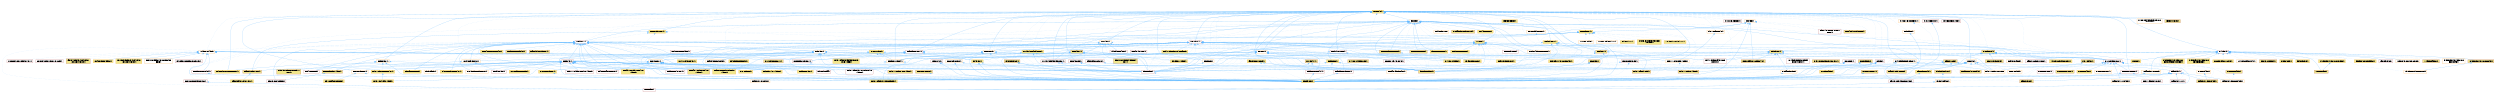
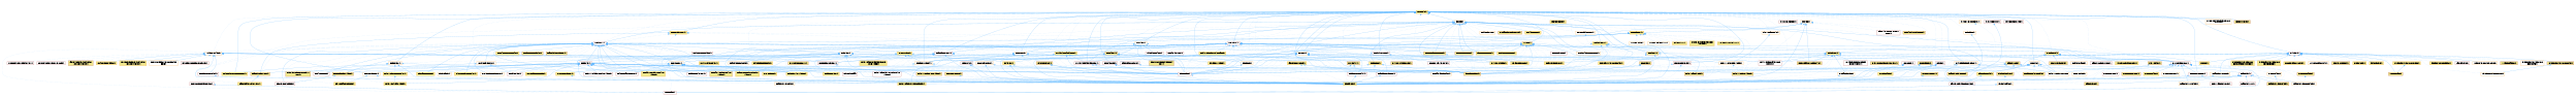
  digraph {
    node [color=darkorange fillcolor=khaki fontname=Helvetica fontsize=10 shape=box style=filled]
    edge [color=steelblue1 dir=back fontname=Helvetica fontsize=10 labelfontname=Helvetica labelfontsize=10 style=solid]
    n1 [fontcolor=black height=0.2 label="CoreStyle.h" width=0.4]
    n2 [height=0.2 label="GenericCommands.h" width=0.4]
    n3 [fillcolor=white height=0.2 label="MultiBoxBuilder.h" width=0.4]
    n4 [color=brown height=0.2 label="SlateSharedPCH.h" width=0.4]
    n5 [fillcolor=white height=0.2 label="RigVMEditorStyle.h" width=0.4]
    n6 [height=0.2 label="SBlueprintNamespaceEntry.h" width=0.4]
    n7 [fillcolor=white height=0.2 label="SBorder.h" width=0.4]
    n8 [fillcolor=white height=0.2 label="SButton.h" width=0.4]
    n9 [fillcolor=white height=0.2 label="SBreadcrumbTrail.h" width=0.4]
    n10 [color=brown fillcolor=white height=0.2 label="SEditableComboBox.h" width=0.4]
    n11 [color=brown height=0.2 label="SHyperlink.h" width=0.4]
    n12 [color=brown fillcolor=white height=0.2 label="SRichTextHyperlink.h" width=0.4]
    n13 [height=0.2 label="SWindowTitleBar.h" width=0.4]
    n14 [color=brown fillcolor=white height=0.2 label="SEditableTextBox.h" width=0.4]
    n15 [fillcolor=white height=0.2 label="SSearchBox.h" width=0.4]
    n16 [color=brown fillcolor=white height=0.2 label="SSuggestionTextBox.h" width=0.4]
    n17 [fillcolor=white height=0.2 label="SErrorText.h" width=0.4]
    n18 [height=0.2 label="SHeaderRow.h" width=0.4]
    n19 [color=brown fillcolor=white height=0.2 label="STableRow.h" width=0.4]
    n20 [height=0.2 label="SNameComboBox.h" width=0.4]
    n21 [fillcolor=white height=0.2 label="STextComboBox.h" width=0.4]
    n22 [color=brown fillcolor=white height=0.2 label="SMultiLineEditableTextBox.h" width=0.4]
    n23 [color=brown fillcolor=white height=0.2 label="SNumericEntryBox.h" width=0.4]
    n24 [color=brown fillcolor=white height=0.2 label="SRotatorInputBox.h" width=0.4]
    n25 [color=brown height=0.2 label="SVectorInputBox.h" width=0.4]
    n26 [fillcolor=white height=0.2 label="SScrollBar.h" width=0.4]
    n27 [height=0.2 label="SMultiLineEditableText.h" width=0.4]
    n28 [color=brown height=0.2 label="SScrollBox.h" width=0.4]
    n29 [height=0.2 label="SSeparator.h" width=0.4]
    n30 [color=brown height=0.2 label="SCheckBox.h" width=0.4]
    n31 [height=0.2 label="SEditableLabel.h" width=0.4]
    n32 [height=0.2 label="SEditableText.h" width=0.4]
    n33 [color=brown height=0.2 label="SSpinBox.h" width=0.4]
    n34 [color=brown fillcolor=white height=0.2 label="SExpandableArea.h" width=0.4]
    n35 [height=0.2 label="SExpanderArrow.h" width=0.4]
    n36 [color=brown height=0.2 label="SImage.h" width=0.4]
    n37 [color=brown fillcolor=white height=0.2 label="SSpinningImage.h" width=0.4]
    n38 [fillcolor=white height=0.2 label="SInlineEditableTextBlock.h" width=0.4]
    n39 [color=brown fillcolor=white height=0.2 label="SInputKeySelector.h" width=0.4]
    n40 [color=brown height=0.2 label="SNodePanel.h" width=0.4]
    n41 [color=brown height=0.2 label="SProgressBar.h" width=0.4]
    n42 [color=brown height=0.2 label="SRichTextBlock.h" width=0.4]
    n43 [color=brown fillcolor=white height=0.2 label="SScrollBorder.h" width=0.4]
    n44 [color=brown fillcolor=white height=0.2 label="SSlider.h" width=0.4]
    n45 [fillcolor=white height=0.2 label="SSplitter.h" width=0.4]
    n46 [color=brown fillcolor=white height=0.2 label="STextBlock.h" width=0.4]
    n47 [fillcolor=white height=0.2 label="SThrobber.h" width=0.4]
    n48 [color=brown fillcolor=white height=0.2 label="STimecodeProvider.h" width=0.4]
    n49 [fillcolor=white height=0.2 label="SToolTip.h" width=0.4]
    n50 [fillcolor=white height=0.2 label="SVirtualKeyboardEntry.h" width=0.4]
    n51 [color=brown fillcolor=white height=0.2 label="SVolumeControl.h" width=0.4]
    n52 [color=brown fillcolor=white height=0.2 label="SWindow.h" width=0.4]
    n53 [fillcolor=white height=0.2 label="SlateCore.h" width=0.4]
    n54 [fillcolor=white height=0.2 label="SyntaxHighlighterTextLayout\lMarshaller.h" width=0.4]
    n55 [color=brown height=0.2 label="TabCommands.h" width=0.4]
    n56 [fillcolor=white height=0.2 label="DataflowGraphEditor.h" width=0.4]
    n57 [height=0.2 label="SlateExtras.h" width=0.4]
    n58 [color=brown fillcolor=white height=0.2 label="ConstraintChannelCurveModel.h" width=0.4]
    n59 [color=brown height=0.2 label="GPUSkinCacheVisualization\lMenuCommands.h" width=0.4]
    n60 [color=brown fillcolor=white height=0.2 label="GraphEditorActions.h" width=0.4]
    n61 [height=0.2 label="KeyframeTrackEditor.h" width=0.4]
    n62 [height=0.2 label="RayTracingDebugVisualization\lMenuCommands.h" width=0.4]
    n63 [fillcolor=white height=0.2 label="SCommonEditorViewportToolbar\lBase.h" width=0.4]
    n64 [color=brown fillcolor=white height=0.2 label="SFixedSampledSequenceRuler.h" width=0.4]
    n65 [fillcolor=white height=0.2 label="SGridLineSpacingList.h" width=0.4]
    n66 [color=brown fillcolor=white height=0.2 label="SInteractiveCurveEditorView.h" width=0.4]
    n67 [color=brown height=0.2 label="SNumericDropDown.h" width=0.4]
    n68 [color=brown fillcolor=white height=0.2 label="SToolBarButtonBlock.h" width=0.4]
    n69 [color=brown fillcolor=white height=0.2 label="SlateBasics.h" width=0.4]
    n70 [fillcolor=white height=0.2 label="SRigVMVariantTagWidget.h" width=0.4]
    n71 [color=brown height=0.2 label="SRigVMVariantWidget.h" width=0.4]
    n72 [color=brown height=0.2 label="BoneDragDropOp.h" width=0.4]
    n73 [fillcolor=white height=0.2 label="BrushBuilderDragDropOp.h" width=0.4]
    n74 [height=0.2 label="ClassDragDropOp.h" width=0.4]
    n75 [color=brown height=0.2 label="DecoratedDragDropOp.h" width=0.4]
    n76 [height=0.2 label="LevelDragDropOp.h" width=0.4]
    n77 [height=0.2 label="Dialogs.h" width=0.4]
    n78 [height=0.2 label="SBuildProgress.h" width=0.4]
    n79 [height=0.2 label="SSkeletonWidget.h" width=0.4]
    n80 [color=brown height=0.2 label="SDockTab.h" width=0.4]
    n81 [color=brown fillcolor=white height=0.2 label="SGraphPin.h" width=0.4]
    n82 [fillcolor=white height=0.2 label="SExpandableButton.h" width=0.4]
    n83 [height=0.2 label="SGraphEditorActionMenu.h" width=0.4]
    n84 [color=brown fillcolor=white height=0.2 label="SPrivateAssetsDialog.h" width=0.4]
    n85 [fillcolor=white height=0.2 label="SLinkedBox.cpp" width=0.4]
    n86 [color=brown height=0.2 label="SNotificationBackground.h" width=0.4]
    n87 [height=0.2 label="SSegmentedControl.h" width=0.4]
    n88 [height=0.2 label="SocketDragDropOp.h" width=0.4]
    n89 [color=brown fillcolor=white height=0.2 label="PropertyInfoViewStyle.h" width=0.4]
    n90 [height=0.2 label="SKeySelector.h" width=0.4]
    n91 [height=0.2 label="SRigVMGraphPinUserDataPath.h" width=0.4]
    n92 [color=brown fillcolor=white height=0.2 label="SRigVMVariableMappingWidget.h" width=0.4]
    n93 [color=brown height=0.2 label="SWindowTitleBarArea.h" width=0.4]
    n94 [height=0.2 label="STableTreeView.h" width=0.4]
    n95 [height=0.2 label="SRigVMGraphPinEditableName\lValueWidget.h" width=0.4]
    n96 [color=brown fillcolor=white height=0.2 label="SRigVMGraphPinNameListValue\lWidget.h" width=0.4]
    n97 [color=brown height=0.2 label="SListViewSelectorDropdown\lMenu.h" width=0.4]
    n98 [height=0.2 label="SRigVMBulkEditWidget.h" width=0.4]
    n99 [height=0.2 label="SRigVMChangesTreeView.h" width=0.4]
    n100 [color=brown fillcolor=white height=0.2 label="SErrorHint.h" width=0.4]
    n101 [color=brown height=0.2 label="SGraphNode.h" width=0.4]
    n102 [fillcolor=white height=0.2 label="SPopUpErrorText.h" width=0.4]
    n103 [color=brown height=0.2 label="STextEntryPopup.h" width=0.4]
    n104 [height=0.2 label="IDisplayClusterConfigurator\lViewTree.h" width=0.4]
    n105 [height=0.2 label="INavigationToolColumn.h" width=0.4]
    n106 [fillcolor=white height=0.2 label="IPropertyTable.h" width=0.4]
    n107 [fillcolor=white height=0.2 label="IPropertyTableColumn.h" width=0.4]
    n108 [color=brown fillcolor=white height=0.2 label="STableTreeViewRow.h" width=0.4]
    n109 [height=0.2 label="TableColumn.h" width=0.4]
    n110 [color=brown height=0.2 label="BoneSelectionWidget.h" width=0.4]
    n111 [color=brown fillcolor=white height=0.2 label="SBoneMappingBase.h" width=0.4]
    n112 [height=0.2 label="CurveEditorTreeTraits.h" width=0.4]
    n113 [height=0.2 label="DataflowTransformOutliner\lWidget.h" width=0.4]
    n114 [color=brown height=0.2 label="DataflowVerticesOutliner\lWidget.h" width=0.4]
    n115 [height=0.2 label="DlgReferenceTree.h" width=0.4]
    n116 [color=brown height=0.2 label="FindInBlueprints.h" width=0.4]
    n117 [color=brown fillcolor=white height=0.2 label="SSCSEditor.h" width=0.4]
    n118 [fillcolor=white height=0.2 label="FindInGraph.h" width=0.4]
    n119 [height=0.2 label="IDetailDragDropHandler.h" width=0.4]
    n120 [fillcolor=white height=0.2 label="IOutlinerExtension.h" width=0.4]
    n121 [color=brown fillcolor=white height=0.2 label="OutlinerSpacer.h" width=0.4]
    n122 [color=brown fillcolor=white height=0.2 label="SOutlinerView.h" width=0.4]
    n123 [height=0.2 label="ReferenceSectionSelection\lWidget.h" width=0.4]
    n124 [height=0.2 label="SAnimAttributeView.h" width=0.4]
    n125 [color=brown fillcolor=white height=0.2 label="SBlueprintDiff.h" width=0.4]
    n126 [fillcolor=white height=0.2 label="SComboBox.h" width=0.4]
    n127 [color=brown fillcolor=white height=0.2 label="SFilterConfiguratorRow.h" width=0.4]
    n128 [height=0.2 label="SFixupSelfContextDlg.h" width=0.4]
    n129 [height=0.2 label="SelectionViewWidget.h" width=0.4]
    n130 [color=brown fillcolor=white height=0.2 label="SComponentClassCombo.h" width=0.4]
    n131 [color=brown height=0.2 label="SDeleteAssetsDialog.h" width=0.4]
    n132 [height=0.2 label="SFilterableObjectList.h" width=0.4]
    n133 [color=brown height=0.2 label="SGraphActionMenu.h" width=0.4]
    n134 [color=brown height=0.2 label="SGraphPinComboBox.h" width=0.4]
    n135 [height=0.2 label="SKismetDebugTreeView.h" width=0.4]
    n136 [fillcolor=white height=0.2 label="SListView.h" width=0.4]
    n137 [color=brown fillcolor=white height=0.2 label="STreeView.h" width=0.4]
    n138 [fillcolor=white height=0.2 label="SNavigationToolTreeRow.h" width=0.4]
    n139 [color=brown fillcolor=white height=0.2 label="SSkinWeightProfileImport\lOptions.h" width=0.4]
    n140 [fillcolor=white height=0.2 label="SGraphPinNameList.h" width=0.4]
    n141 [color=brown fillcolor=white height=0.2 label="SGraphPinNum.h" width=0.4]
    n142 [fillcolor=white height=0.2 label="SGraphPinNumSlider.h" width=0.4]
    n143 [fillcolor=white height=0.2 label="SGraphPinVector2DSlider.h" width=0.4]
    n144 [color=brown height=0.2 label="SGraphPinVectorSlider.h" width=0.4]
    n145 [color=brown height=0.2 label="SVector2DSlider.h" width=0.4]
    n146 [color=brown height=0.2 label="SVector2DTextBox.h" width=0.4]
    n147 [height=0.2 label="SVector4Slider.h" width=0.4]
    n148 [fillcolor=white height=0.2 label="SVector4TextBox.h" width=0.4]
    n149 [fillcolor=white height=0.2 label="SVectorSlider.h" width=0.4]
    n150 [color=brown fillcolor=white height=0.2 label="SVectorTextBox.h" width=0.4]
    n151 [color=brown fillcolor=white height=0.2 label="SRigVMGraphPinQuat.h" width=0.4]
    n152 [color=brown fillcolor=white height=0.2 label="DetailsViewArgs.h" width=0.4]
    n153 [color=brown fillcolor=white height=0.2 label="LinkableScrollBar.h" width=0.4]
    n154 [color=brown height=0.2 label="SCommonHierarchicalScroll\lBox.h" width=0.4]
    n155 [color=brown height=0.2 label="FractureEditorModeToolkit.h" width=0.4]
    n156 [color=brown fillcolor=white height=0.2 label="MovieSceneSectionDetails\lCustomization.h" width=0.4]
    n157 [fillcolor=white height=0.2 label="SNotificationList.h" width=0.4]
    n158 [fillcolor=white height=0.2 label="SRigVMActionMenu.cpp" width=0.4]
    n159 [color=brown height=0.2 label="SViewportToolBarComboMenu.h" width=0.4]
    n160 [height=0.2 label="STransformViewportToolbar.h" width=0.4]
    n161 [color=brown height=0.2 label="SRigVMGraphNode.h" width=0.4]
    n162 [color=brown fillcolor=white height=0.2 label="SLayeredImage.h" width=0.4]
    n163 [color=brown height=0.2 label="SRigVMNodeLayoutWidget.h" width=0.4]
    n164 [color=brown height=0.2 label="SGraphNodeK2Base.h" width=0.4]
    n165 [color=brown height=0.2 label="SGraphPanel.h" width=0.4]
    n166 [height=0.2 label="KismetNodeInfoContext.h" width=0.4]
    n167 [color=brown height=0.2 label="RigVMEditor.h" width=0.4]
    n168 [color=brown height=0.2 label="SCommentBubble.h" width=0.4]
    n169 [fillcolor=white height=0.2 label="SDesignSurface.h" width=0.4]
    n170 [color=brown fillcolor=white height=0.2 label="SGraphNodeComment.h" width=0.4]
    n171 [height=0.2 label="SAnalogSlider.h" width=0.4]
    n172 [color=brown height=0.2 label="DetailColumnSizeData.h" width=0.4]
    n173 [color=brown fillcolor=white height=0.2 label="EditorViewportLayoutFour\lPanes.h" width=0.4]
    n174 [height=0.2 label="STileView.h" width=0.4]
    n175 [color=brown fillcolor=white height=0.2 label="GameModeInfoCustomizer.h" width=0.4]
    n176 [height=0.2 label="PerlinNoiseChannelInterface.h" width=0.4]
    n177 [height=0.2 label="SMenuAnchor.h" width=0.4]
    n178 [height=0.2 label="EditorClassUtils.h" width=0.4]
    n179 [fillcolor=white height=0.2 label="SLazyToolTip.h" width=0.4]
    n180 [color=brown height=0.2 label="STableTreeViewTooltip.h" width=0.4]
    n181 [fillcolor=white height=0.2 label="BlueprintEditor.h" width=0.4]
    n182 [fillcolor=white height=0.2 label="AnimationEditorUtils.h" width=0.4]
    n183 [color=brown height=0.2 label="DlgPickAssetPath.h" width=0.4]
    n184 [height=0.2 label="DlgPickPath.h" width=0.4]
    n185 [height=0.2 label="EditorEngine.h" width=0.4]
    n186 [height=0.2 label="FeedbackContextEditor.h" width=0.4]
    n187 [color=brown fillcolor=white height=0.2 label="GameEngine.h" width=0.4]
    n188 [fillcolor=white height=0.2 label="IPIEPreviewDeviceModule.h" width=0.4]
    n189 [height=0.2 label="IPixelStreaming2InputHandler.h" width=0.4]
    n190 [color=brown height=0.2 label="InputHandler.h" width=0.4]
    n191 [color=brown height=0.2 label="IPixelStreamingInputHandler.h" width=0.4]
    n192 [fillcolor=white height=0.2 label="IPixelStreamingStreamer.h" width=0.4]
    n193 [color=brown height=0.2 label="IWidgetReflector.h" width=0.4]
    n194 [color=brown fillcolor=white height=0.2 label="MenuStack.h" width=0.4]
    n195 [fillcolor=white height=0.2 label="NotificationManager.h" width=0.4]
    n196 [fillcolor=white height=0.2 label="PixelStreamingVideoInput\lBackBuffer.h" width=0.4]
    n197 [height=0.2 label="PixelStreamingVideoInput\lBackBufferComposited.h" width=0.4]
    n198 [height=0.2 label="PixelStreamingVideoInput\lRenderTarget.h" width=0.4]
    n199 [height=0.2 label="PropertyEditorModule.h" width=0.4]
    n1 -> n2 [style=dotted]
    n1 -> n3 [style=dotted]
    n1 -> n4 [style=dotted]
    n1 -> n5 [style=dotted]
    n1 -> n6
    n1 -> n7
    n1 -> n8
    n1 -> n9
    n1 -> n10 [style=dotted]
    n1 -> n11 [style=dotted]
    n1 -> n12
    n1 -> n13 [style=dotted]
    n1 -> n14
    n1 -> n15
    n1 -> n16 [style=dotted]
    n1 -> n17
    n1 -> n18 [style=dotted]
    n1 -> n19 [style=dotted]
    n1 -> n20 [style=dotted]
    n1 -> n21
    n1 -> n22
    n1 -> n23 [style=dotted]
    n1 -> n24
    n1 -> n25 [style=dotted]
    n1 -> n26
    n1 -> n27 [style=dotted]
    n1 -> n28 [style=dotted]
    n1 -> n29
    n1 -> n30 [style=dotted]
    n1 -> n31 [style=dotted]
    n1 -> n32
    n1 -> n33
    n1 -> n34
    n1 -> n35
    n1 -> n36
    n1 -> n37
    n1 -> n38
    n1 -> n39 [style=dotted]
    n1 -> n40 [style=dotted]
    n1 -> n41 [style=dotted]
    n1 -> n42 [style=dotted]
    n1 -> n43
    n1 -> n44 [style=dotted]
    n1 -> n45 [style=dotted]
    n1 -> n46
    n1 -> n47 [style=dotted]
    n1 -> n48
    n1 -> n49
    n1 -> n50 [style=dotted]
    n1 -> n51 [style=dotted]
    n1 -> n52
    n1 -> n53
    n1 -> n54
    n1 -> n55
    n2 -> n56
    n2 -> n57 [style=dotted]
    n3 -> n4
    n3 -> n57
    n3 -> n58 [style=dotted]
    n3 -> n59 [style=dotted]
    n3 -> n60
    n3 -> n61
    n3 -> n62
    n3 -> n63
    n3 -> n64 [style=dotted]
    n3 -> n65 [style=dotted]
    n3 -> n66 [style=dotted]
    n3 -> n67
    n3 -> n68
    n3 -> n69
    n5 -> n70
    n7 -> n4
    n7 -> n8 [style=dotted]
    n7 -> n13
    n7 -> n14
    n7 -> n17
    n7 -> n18 [style=dotted]
    n7 -> n19
    n7 -> n22
    n7 -> n23
    n7 -> n26 [style=dotted]
    n7 -> n29
    n7 -> n57
    n7 -> n69 [style=dotted]
    n7 -> n71 [style=dotted]
    n7 -> n72
    n7 -> n73
    n7 -> n74
    n7 -> n75
    n7 -> n76 [style=dotted]
    n7 -> n77
    n7 -> n78
    n7 -> n79
    n7 -> n80
    n7 -> n81 [style=dotted]
    n7 -> n82 [style=dotted]
    n7 -> n83 [style=dotted]
    n7 -> n84 [style=dotted]
    n7 -> n85 [style=dotted]
    n7 -> n86 [style=dotted]
    n7 -> n87 [style=dotted]
    n7 -> n88 [style=dotted]
    n8 -> n4 [style=dotted]
    n8 -> n9
    n8 -> n10
    n8 -> n11 [style=dotted]
    n8 -> n13
    n8 -> n57 [style=dotted]
    n8 -> n69
    n8 -> n70
    n8 -> n79 [style=dotted]
    n8 -> n89
    n8 -> n90
    n8 -> n91
    n8 -> n92 [style=dotted]
    n8 -> n93 [style=dotted]
    n9 -> n57 [style=dotted]
    n9 -> n94 [style=dotted]
    n10 -> n57
    n11 -> n12 [style=dotted]
    n11 -> n57 [style=dotted]
    n12 -> n57
    n14 -> n4 [style=dotted]
    n14 -> n10 [style=dotted]
    n14 -> n15 [style=dotted]
    n14 -> n16
-   n14 -> n174
+   n14 -> n57
    n14 -> n65
    n14 -> n67
    n14 -> n69 [style=dotted]
    n14 -> n95 [style=dotted]
    n14 -> n96 [style=dotted]
    n15 -> n57
    n15 -> n92
    n15 -> n97
    n15 -> n98 [style=dotted]
    n15 -> n99 [style=dotted]
    n16 -> n57 [style=dotted]
    n17 -> n4 [style=dotted]
    n17 -> n16
    n17 -> n57 [style=dotted]
    n17 -> n69 [style=dotted]
    n17 -> n100
    n17 -> n101
    n17 -> n102
    n17 -> n103 [style=dotted]
    n18 -> n4 [style=dotted]
    n18 -> n19
    n18 -> n57 [style=dotted]
    n18 -> n69
    n18 -> n94
    n18 -> n104 [style=dotted]
    n18 -> n105 [style=dotted]
    n18 -> n106 [style=dotted]
    n18 -> n107 [style=dotted]
    n18 -> n108 [style=dotted]
    n18 -> n109 [style=dotted]
    n19 -> n4 [style=dotted]
    n19 -> n16
    n19 -> n57
    n19 -> n69 [style=dotted]
    n19 -> n79
    n19 -> n84 [style=dotted]
    n19 -> n89 [style=dotted]
    n19 -> n90
    n19 -> n97 [style=dotted]
    n19 -> n108
    n19 -> n110
    n19 -> n111
    n19 -> n112 [style=dotted]
    n19 -> n113 [style=dotted]
    n19 -> n114
    n19 -> n115
    n19 -> n116 [style=dotted]
    n19 -> n117 [style=dotted]
    n19 -> n118 [style=dotted]
    n19 -> n119
    n19 -> n120
    n19 -> n121
    n19 -> n122 [style=dotted]
    n19 -> n123 [style=dotted]
    n19 -> n124 [style=dotted]
    n19 -> n125 [style=dotted]
    n19 -> n126
    n19 -> n127
    n19 -> n128 [style=dotted]
    n19 -> n129
    n19 -> n130 [style=dotted]
    n19 -> n131 [style=dotted]
    n19 -> n132 [style=dotted]
    n19 -> n133 [style=dotted]
    n19 -> n134 [style=dotted]
    n19 -> n135
    n19 -> n136
    n19 -> n137
    n19 -> n138
    n19 -> n139
    n20 -> n140 [style=dotted]
    n21 -> n57 [style=dotted]
    n21 -> n128
    n22 -> n57
    n22 -> n69
    n23 -> n24
    n23 -> n25 [style=dotted]
    n23 -> n57 [style=dotted]
    n23 -> n141 [style=dotted]
    n23 -> n142
    n23 -> n143 [style=dotted]
    n23 -> n144 [style=dotted]
    n23 -> n145 [style=dotted]
    n23 -> n146 [style=dotted]
    n23 -> n147
    n23 -> n148 [style=dotted]
    n23 -> n149 [style=dotted]
    n23 -> n150 [style=dotted]
    n24 -> n57
    n24 -> n151 [style=dotted]
    n25 -> n57 [style=dotted]
    n26 -> n4 [style=dotted]
    n26 -> n22
    n26 -> n27 [style=dotted]
    n26 -> n28 [style=dotted]
    n26 -> n57 [style=dotted]
    n26 -> n69
    n26 -> n136
    n26 -> n152 [style=dotted]
    n26 -> n153
    n27 -> n22
    n27 -> n57
    n27 -> n69
    n28 -> n4
    n28 -> n9
    n28 -> n57
    n28 -> n69
    n28 -> n154 [style=dotted]
    n29 -> n4
    n29 -> n57 [style=dotted]
    n29 -> n69 [style=dotted]
    n30 -> n4 [style=dotted]
    n30 -> n23 [style=dotted]
    n30 -> n56
    n30 -> n57 [style=dotted]
    n30 -> n69 [style=dotted]
    n30 -> n87
    n30 -> n139
    n30 -> n155
    n30 -> n156
    n30 -> n157
    n30 -> n158
    n30 -> n159 [style=dotted]
    n32 -> n4
    n32 -> n14 [style=dotted]
    n32 -> n23
    n32 -> n33 [style=dotted]
    n32 -> n57 [style=dotted]
    n32 -> n69 [style=dotted]
    n33 -> n23
    n33 -> n57 [style=dotted]
    n33 -> n69 [style=dotted]
    n33 -> n160 [style=dotted]
    n34 -> n4 [style=dotted]
    n34 -> n57 [style=dotted]
    n35 -> n4 [style=dotted]
    n35 -> n19 [style=dotted]
    n35 -> n57 [style=dotted]
    n35 -> n69 [style=dotted]
    n35 -> n133
    n36 -> n4 [style=dotted]
    n36 -> n9
    n36 -> n10
    n36 -> n13 [style=dotted]
    n36 -> n33 [style=dotted]
    n36 -> n37 [style=dotted]
    n36 -> n57
    n36 -> n69
    n36 -> n72
    n36 -> n73 [style=dotted]
    n36 -> n74 [style=dotted]
    n36 -> n75 [style=dotted]
    n36 -> n87 [style=dotted]
    n36 -> n88
    n36 -> n89 [style=dotted]
    n36 -> n136 [style=dotted]
    n36 -> n161
    n36 -> n162 [style=dotted]
    n37 -> n57 [style=dotted]
    n37 -> n69 [style=dotted]
    n38 -> n57 [style=dotted]
    n38 -> n158
    n38 -> n163 [style=dotted]
    n40 -> n101 [style=dotted]
    n40 -> n164
    n40 -> n165 [style=dotted]
    n40 -> n166
    n40 -> n167 [style=dotted]
    n40 -> n168
    n40 -> n169 [style=dotted]
    n40 -> n170 [style=dotted]
    n41 -> n57
    n41 -> n69 [style=dotted]
    n41 -> n158 [style=dotted]
    n42 -> n57
    n42 -> n69
    n43 -> n57
    n43 -> n69 [style=dotted]
    n44 -> n57
    n44 -> n69
    n44 -> n171
    n45 -> n4 [style=dotted]
    n45 -> n18
    n45 -> n57
    n45 -> n69
    n45 -> n155
    n45 -> n172 [style=dotted]
    n45 -> n173 [style=dotted]
    n46 -> n4 [style=dotted]
    n46 -> n11 [style=dotted]
    n46 -> n13 [style=dotted]
    n46 -> n17
    n46 -> n23
    n46 -> n33 [style=dotted]
    n46 -> n57
    n46 -> n65
    n46 -> n67 [style=dotted]
    n46 -> n69 [style=dotted]
    n46 -> n72
    n46 -> n74
    n46 -> n75
    n46 -> n76 [style=dotted]
    n46 -> n79 [style=dotted]
    n46 -> n87
    n46 -> n88
    n46 -> n113
    n46 -> n114 [style=dotted]
    n46 -> n126 [style=dotted]
    n46 -> n129
    n46 -> n136 [style=dotted]
    n46 -> n137 [style=dotted]
    n46 -> n139 [style=dotted]
    n46 -> n161 [style=dotted]
    n46 -> n174
    n46 -> n175
    n46 -> n176
    n46 -> n177 [style=dotted]
    n47 -> n57
    n49 -> n4 [style=dotted]
    n49 -> n57
    n49 -> n69 [style=dotted]
    n49 -> n71
    n49 -> n117
    n49 -> n158
    n49 -> n178
    n49 -> n179 [style=dotted]
    n49 -> n180 [style=dotted]
    n50 -> n57 [style=dotted]
    n51 -> n57
    n52 -> n4 [style=dotted]
    n52 -> n13 [style=dotted]
    n52 -> n53 [style=dotted]
    n52 -> n77
    n52 -> n79 [style=dotted]
    n52 -> n125 [style=dotted]
    n52 -> n139
    n52 -> n181 [style=dotted]
    n52 -> n182 [style=dotted]
    n52 -> n183 [style=dotted]
    n52 -> n184 [style=dotted]
    n52 -> n185
    n52 -> n186 [style=dotted]
    n52 -> n187
    n52 -> n188
    n52 -> n189 [style=dotted]
    n52 -> n190
    n52 -> n191
    n52 -> n192 [style=dotted]
    n52 -> n193 [style=dotted]
    n52 -> n194 [style=dotted]
    n52 -> n195
    n52 -> n196 [style=dotted]
    n52 -> n197
    n52 -> n198
    n52 -> n199 [style=dotted]
    n53 -> n69
    n60 -> n56
    n68 -> n57 [style=dotted]
    n69 -> n57 [style=dotted]
    n70 -> n71 [style=dotted]
    n75 -> n76
    n80 -> n4
    n80 -> n57 [style=dotted]
    n81 -> n91
    n81 -> n140
    n81 -> n141
    n81 -> n142 [style=dotted]
    n81 -> n143
    n81 -> n144
    n81 -> n151 [style=dotted]
    n81 -> n165
    n82 -> n57 [style=dotted]
    n99 -> n98
    n100 -> n57
    n100 -> n69 [style=dotted]
    n101 -> n56 [style=dotted]
    n101 -> n81
    n101 -> n161
    n101 -> n164 [style=dotted]
    n101 -> n165 [style=dotted]
    n102 -> n57
    n102 -> n69
    n103 -> n57 [style=dotted]
    n110 -> n111
    n116 -> n181 [style=dotted]
    n120 -> n121
    n120 -> n122
    n126 -> n4 [style=dotted]
    n126 -> n10 [style=dotted]
    n126 -> n20
    n126 -> n21
    n126 -> n57 [style=dotted]
    n126 -> n69
    n126 -> n94 [style=dotted]
    n126 -> n96 [style=dotted]
    n126 -> n113
    n126 -> n114 [style=dotted]
    n126 -> n127
    n126 -> n129
    n130 -> n117
    n133 -> n83
    n136 -> n4 [style=dotted]
    n136 -> n57
    n136 -> n69 [style=dotted]
    n136 -> n79 [style=dotted]
    n136 -> n95 [style=dotted]
    n136 -> n96 [style=dotted]
    n136 -> n120
    n136 -> n123
    n136 -> n124
    n136 -> n125 [style=dotted]
    n136 -> n126
    n136 -> n132 [style=dotted]
    n136 -> n137
    n136 -> n174
    n137 -> n4
    n137 -> n6
    n137 -> n57
    n137 -> n69
    n137 -> n71
    n137 -> n90 [style=dotted]
    n137 -> n92
    n137 -> n94
    n137 -> n98
    n137 -> n99
    n137 -> n108 [style=dotted]
    n137 -> n110
    n137 -> n112 [style=dotted]
    n137 -> n113 [style=dotted]
    n137 -> n114 [style=dotted]
    n137 -> n115 [style=dotted]
    n137 -> n116 [style=dotted]
    n137 -> n117 [style=dotted]
    n137 -> n118
    n137 -> n122
    n137 -> n123 [style=dotted]
    n137 -> n125 [style=dotted]
    n137 -> n133
    n137 -> n135 [style=dotted]
    n137 -> n138
    n137 -> n163
    n145 -> n143 [style=dotted]
    n149 -> n144
    n157 -> n57 [style=dotted]
    n167 -> n158
    n174 -> n57
    n174 -> n69 [style=dotted]
    n177 -> n4
    n177 -> n9
    n177 -> n57
    n177 -> n69 [style=dotted]
    n177 -> n91
    n178 -> n175
    n181 -> n117
    n189 -> n190
    n191 -> n192
    n194 -> n4 [style=dotted]
    n194 -> n57
    n194 -> n69 [style=dotted]
    n195 -> n57 [style=dotted]
  }
